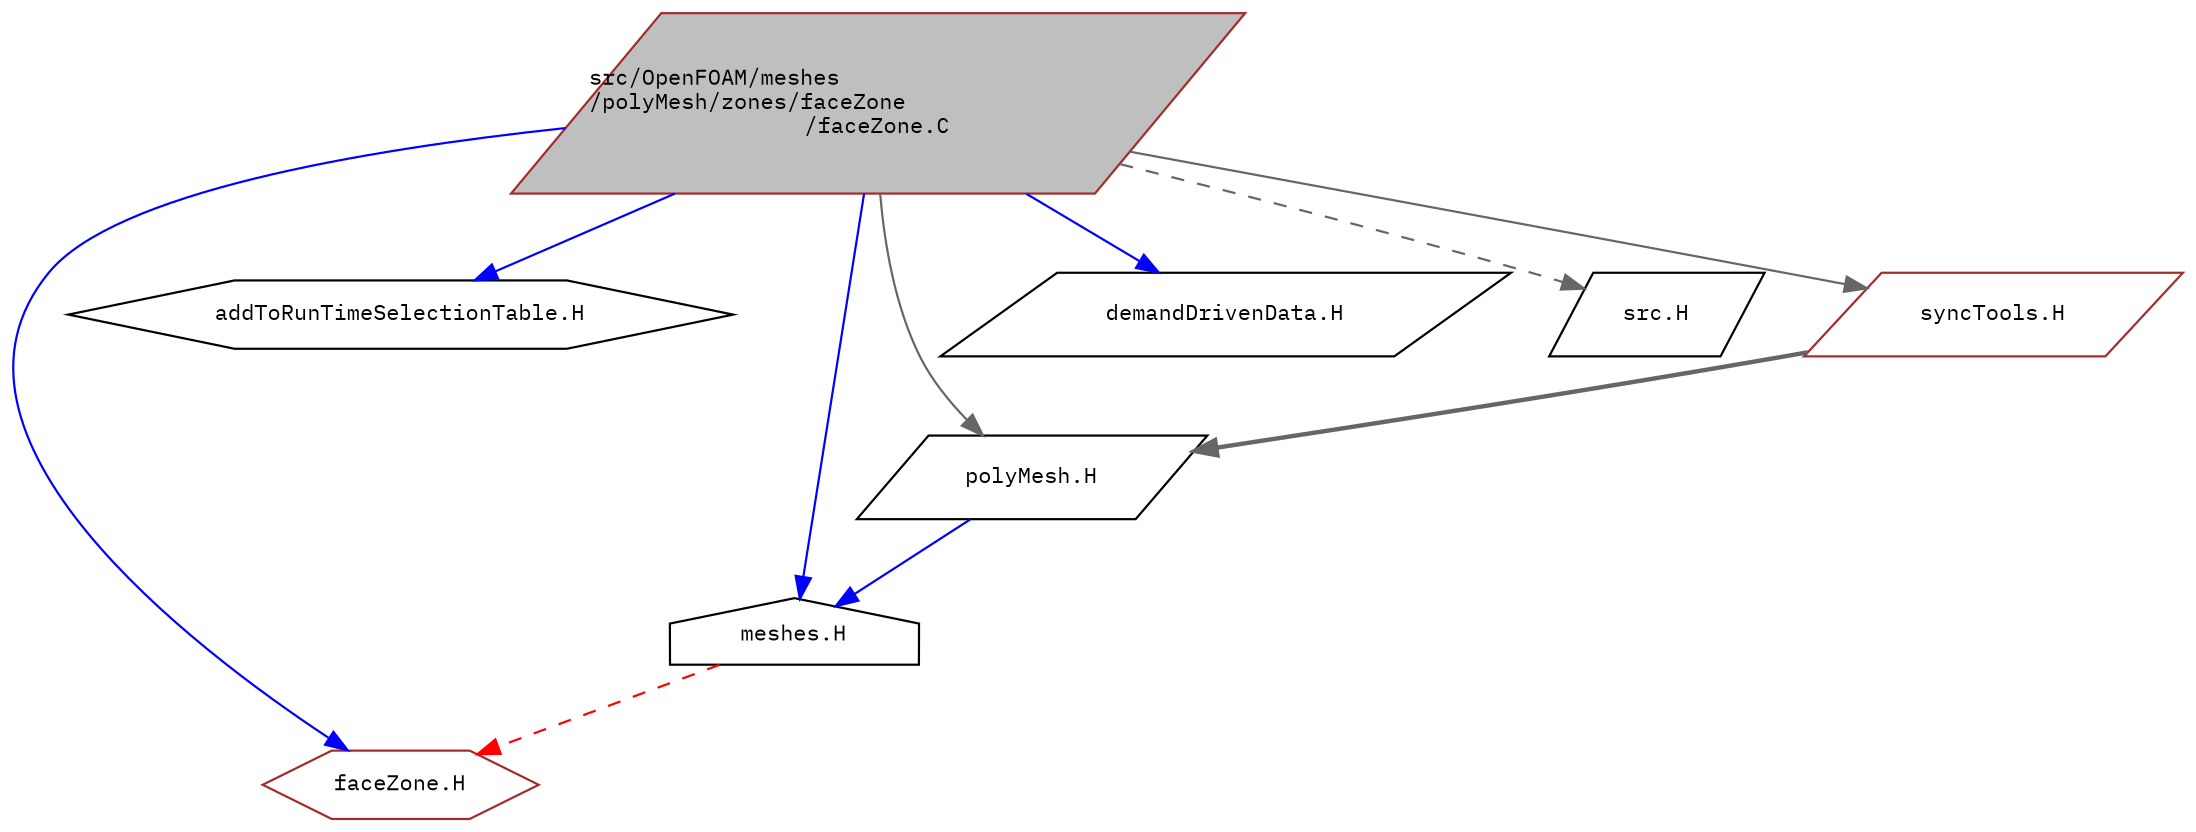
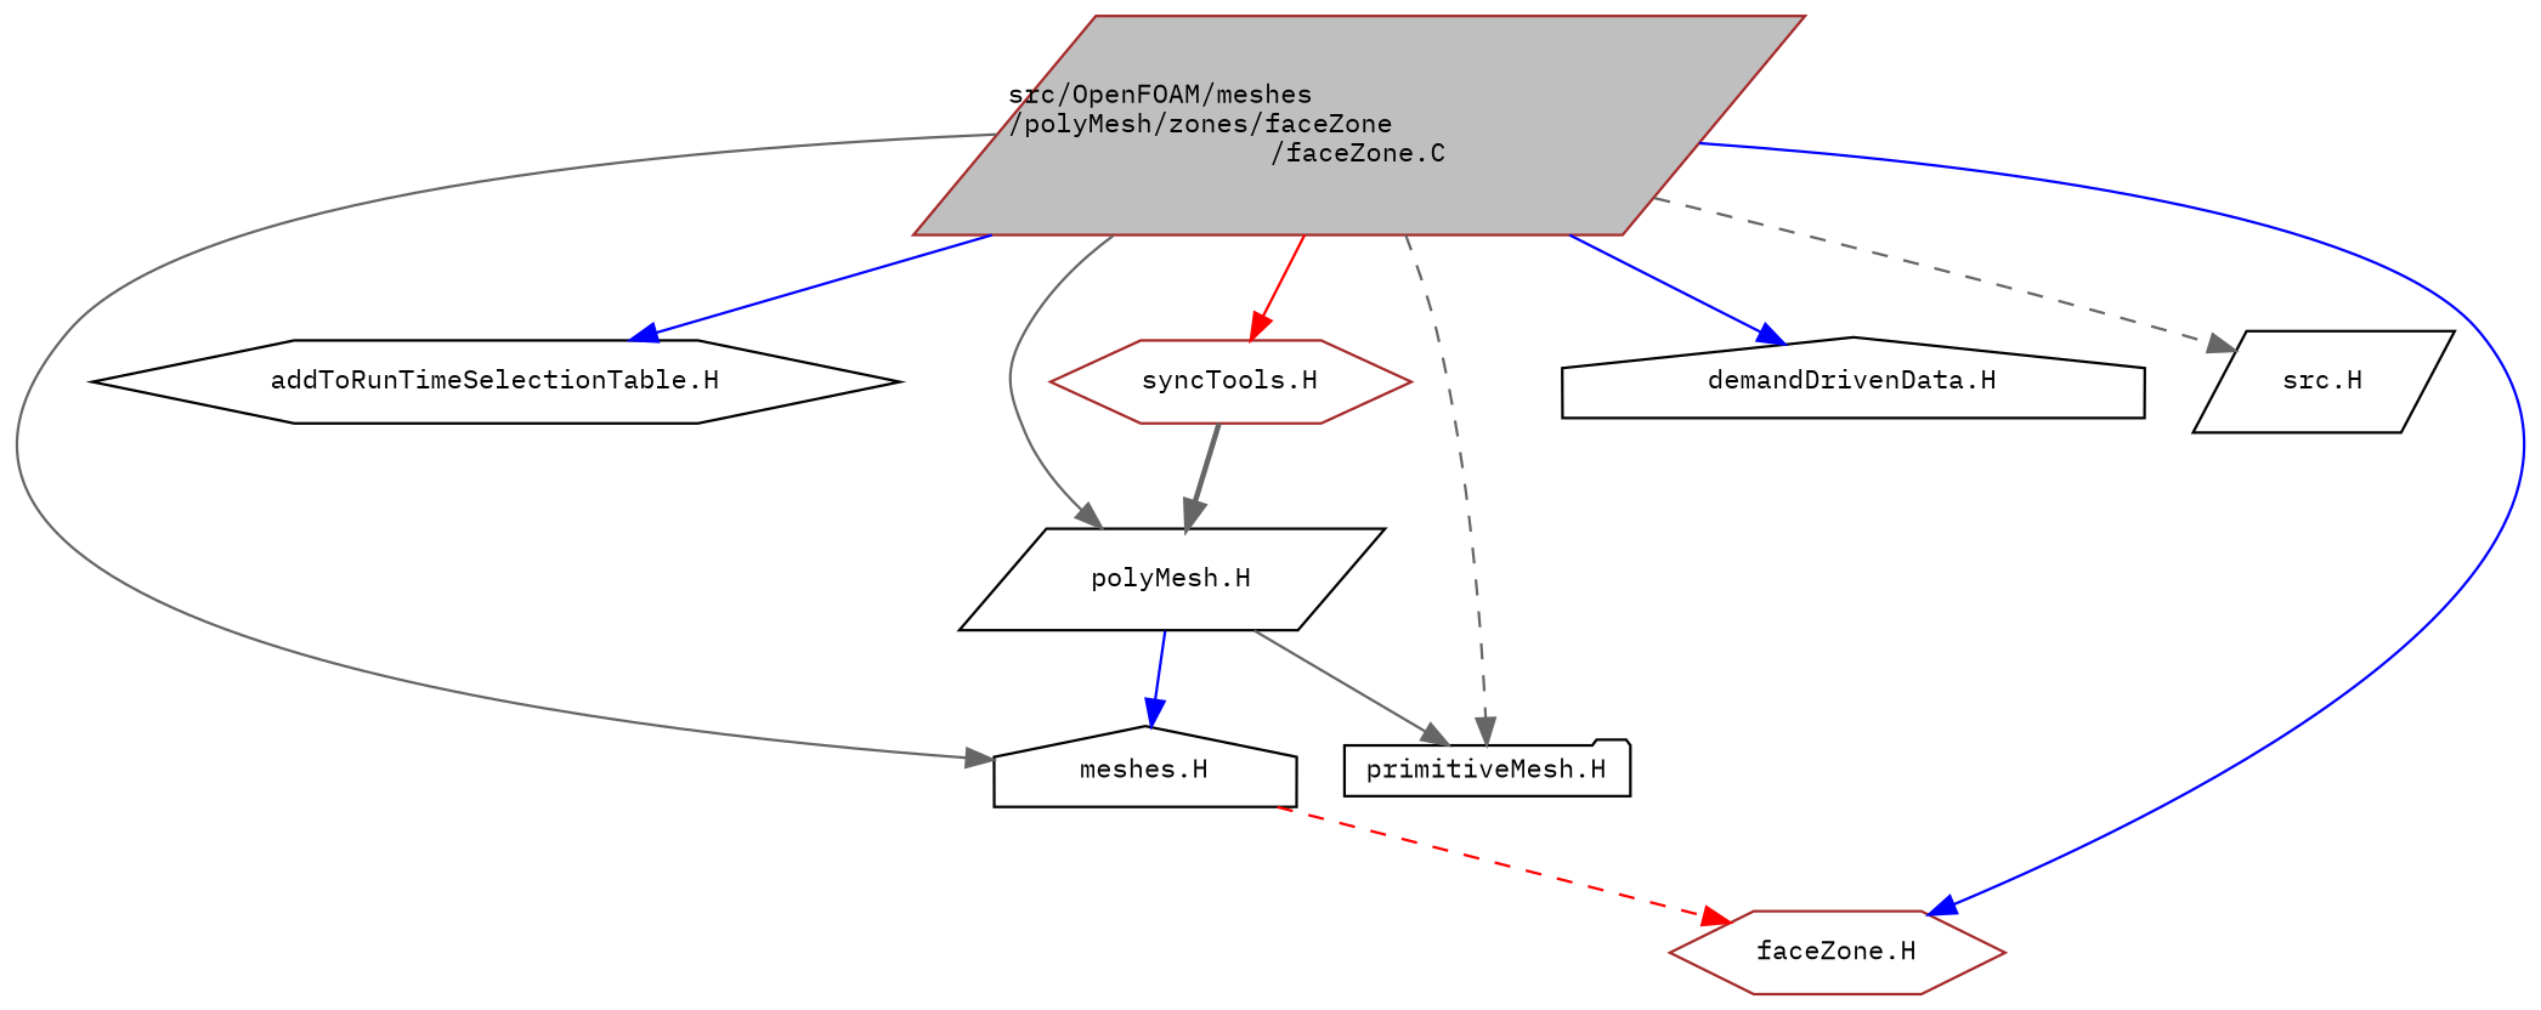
  digraph {
    fontname="IBM Plex Mono"
    node [color=black fontname="IBM Plex Mono" fontsize=10 shape=parallelogram]
    edge [color=gray40 fontname="IBM Plex Mono" fontsize=10 labelfontname=FreeSans labelfontsize=10 style=solid]
    n1 [color=brown fillcolor=grey75 fontcolor=black height=0.2 label="src/OpenFOAM/meshes\l/polyMesh/zones/faceZone\l/faceZone.C" style=filled width=0.4]
    n2 [color=brown height=0.2 label="faceZone.H" shape=hexagon width=0.4]
    n3 [height=0.2 label="addToRunTimeSelectionTable.H" shape=hexagon width=0.4]
    n4 [height=0.2 label="meshes.H" shape=house width=0.4]
    n5 [height=0.2 label="polyMesh.H" width=0.4]
-   n7 [height=0.2 label="demandDrivenData.H" width=0.4]
+   n6 [height=0.2 label="primitiveMesh.H" shape=folder width=0.4]
+   n7 [height=0.2 label="demandDrivenData.H" shape=house width=0.4]
    n8 [height=0.2 label="src.H" width=0.4]
-   n9 [color=brown height=0.2 label="syncTools.H" width=0.4]
+   n9 [color=brown height=0.2 label="syncTools.H" shape=hexagon width=0.4]
    n1 -> n2 [color=blue]
    n1 -> n3 [color=blue]
-   n1 -> n4 [color=blue]
+   n1 -> n4
    n1 -> n5
+   n1 -> n6 [style=dashed]
    n1 -> n7 [color=blue]
    n1 -> n8 [style=dashed]
-   n1 -> n9
+   n1 -> n9 [color=red]
    n4 -> n2 [color=red style=dashed]
    n5 -> n4 [color=blue]
+   n5 -> n6
    n9 -> n5 [style=bold]
  }
